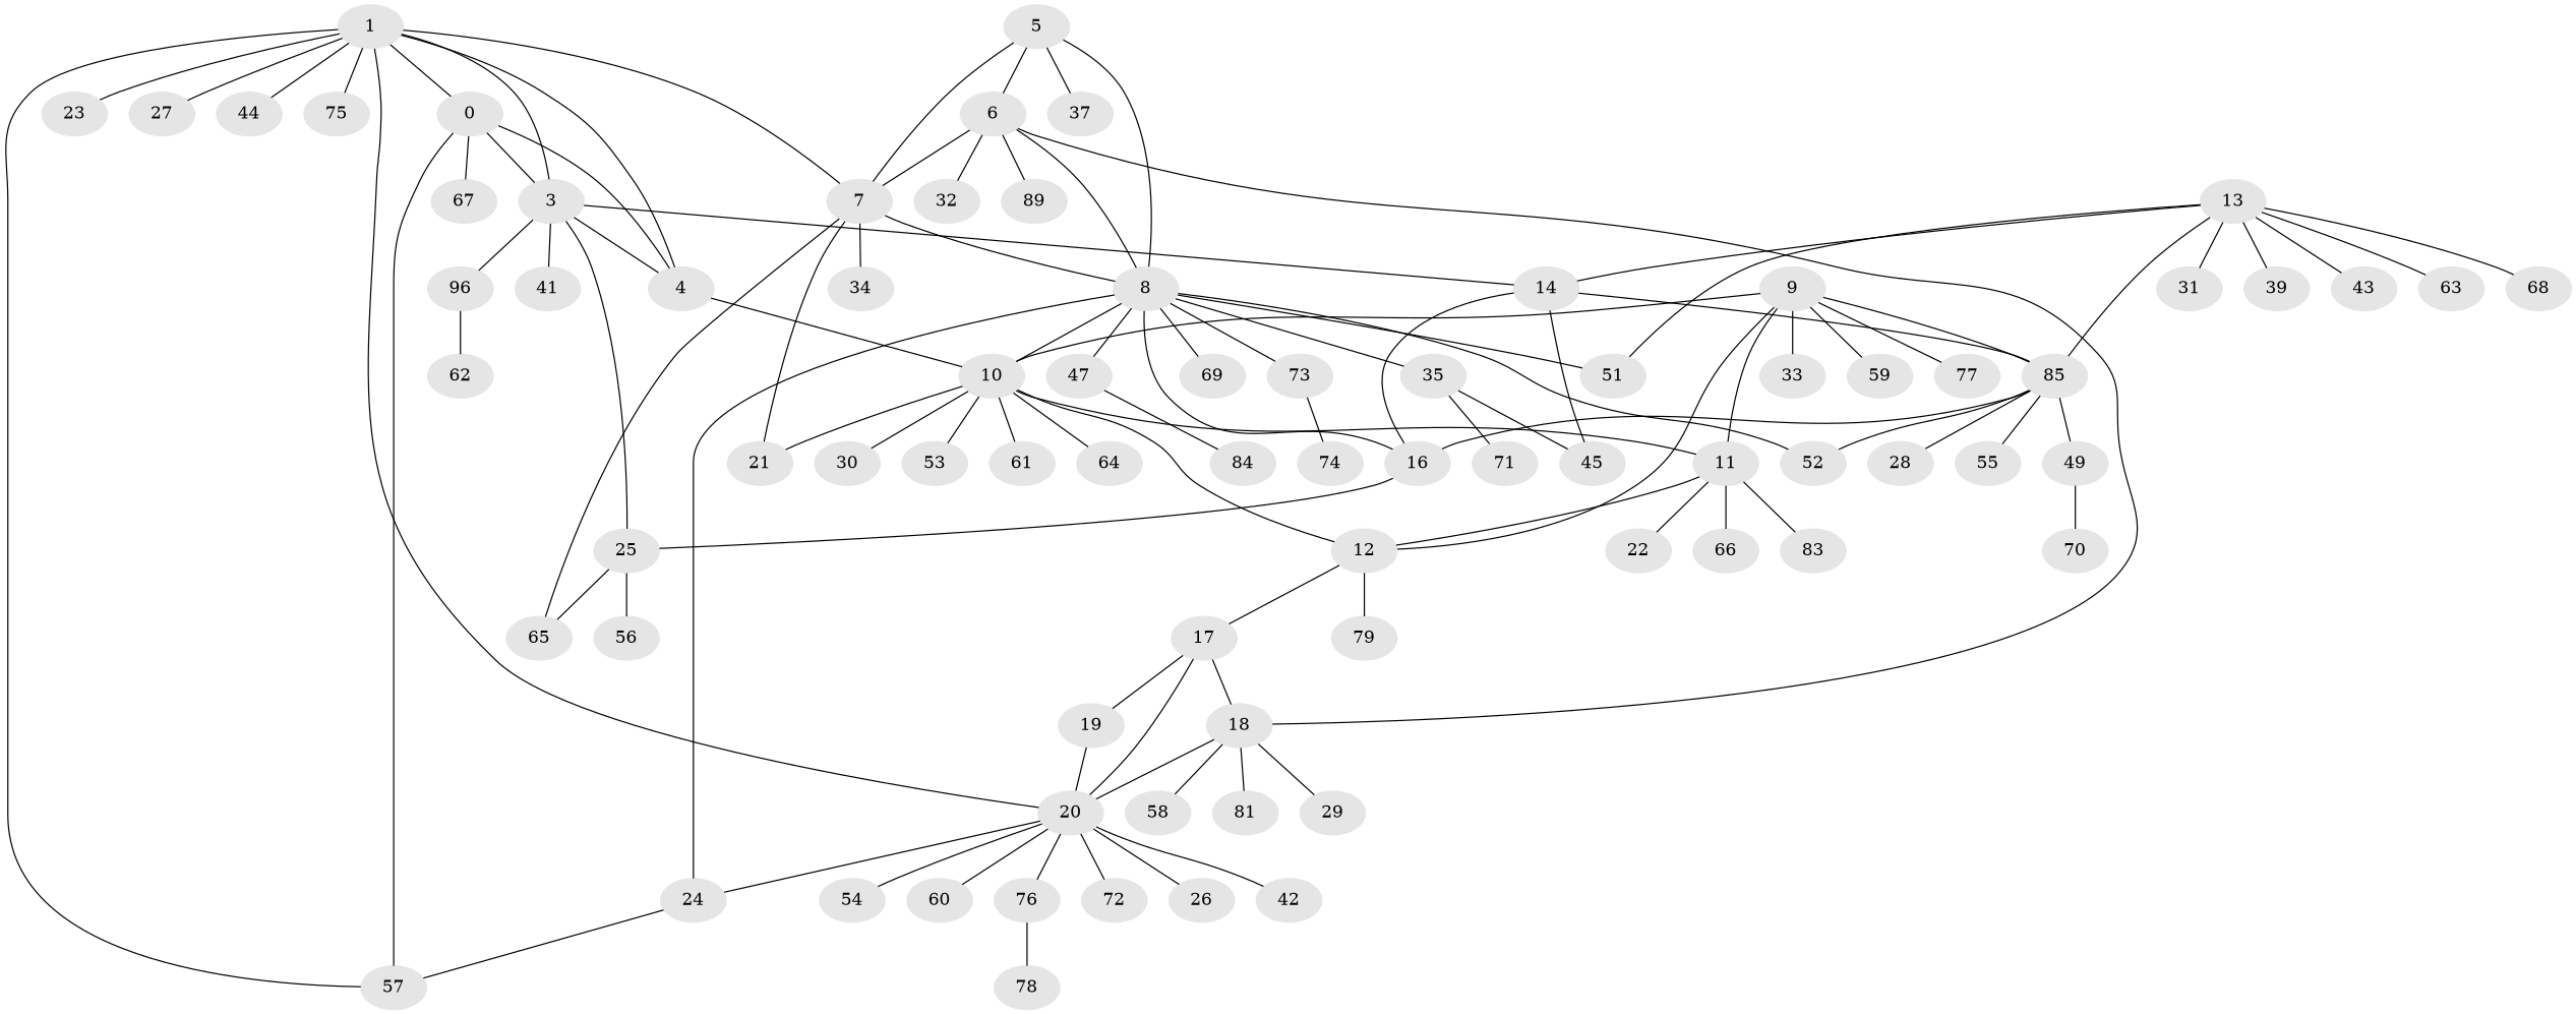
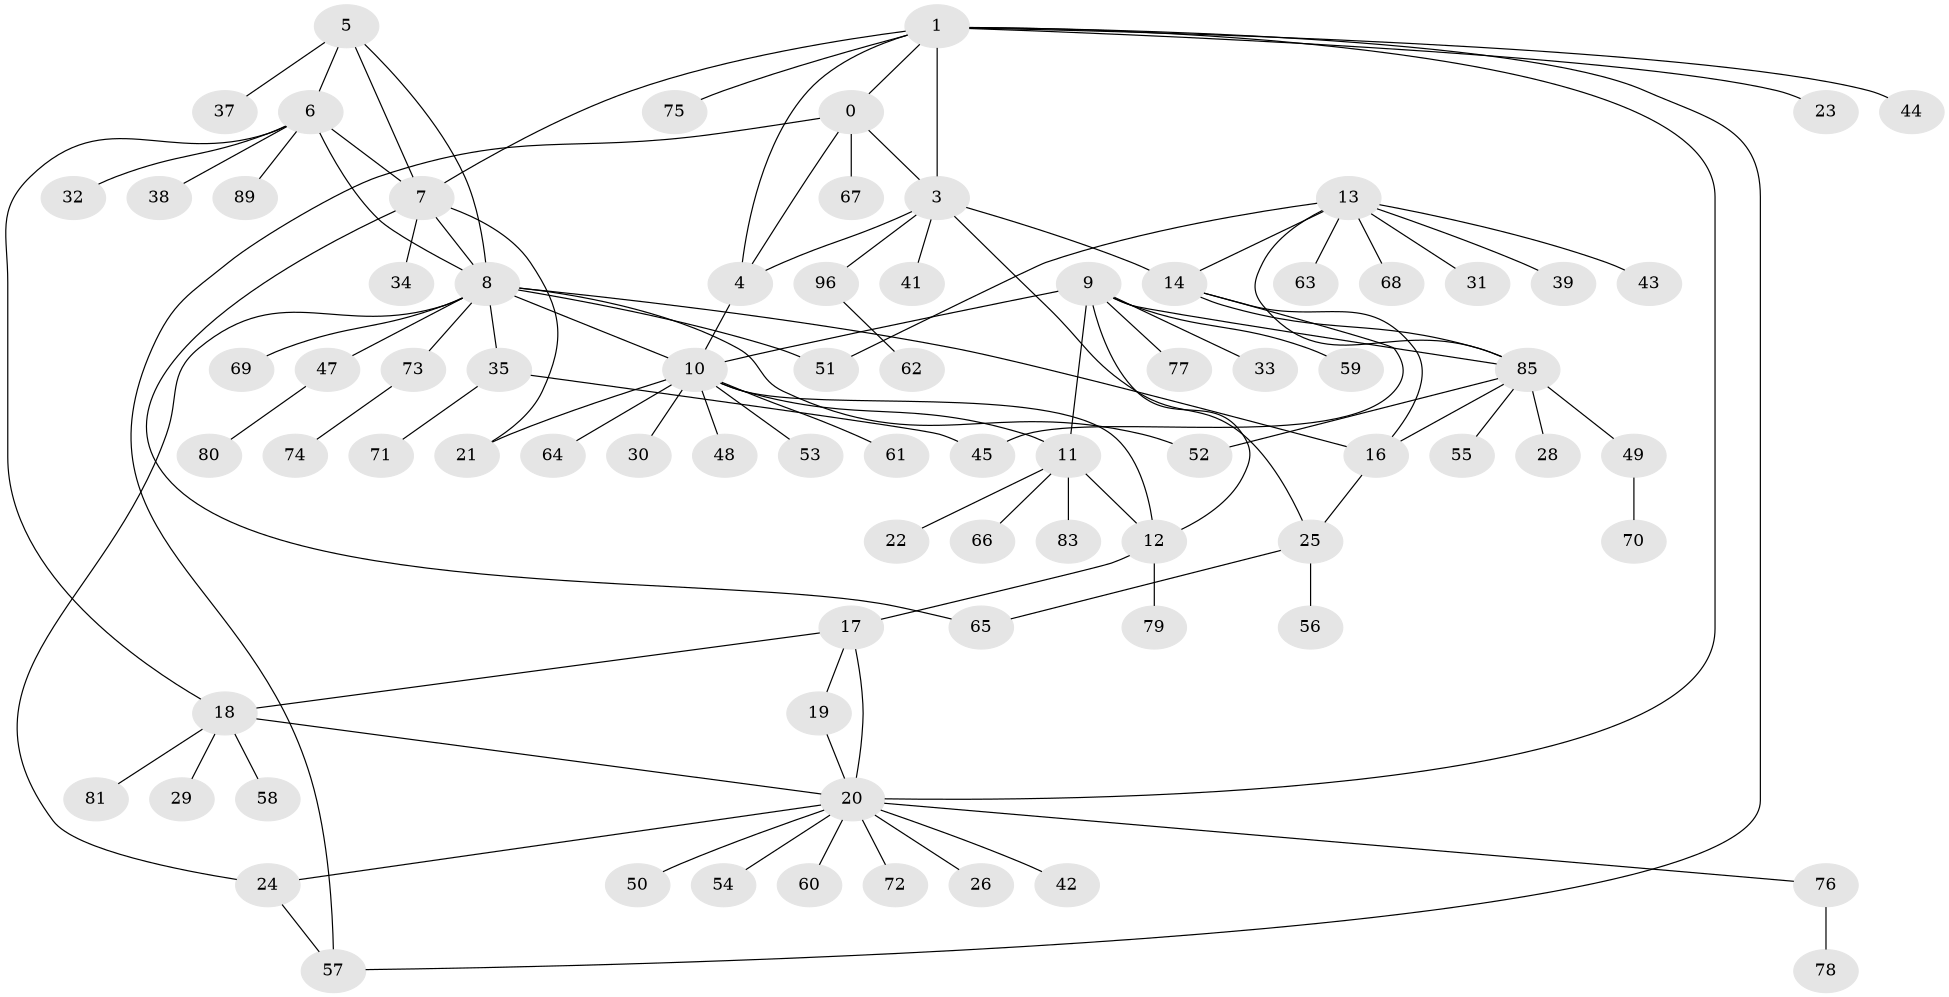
  graph {
    fontname="DejaVu Serif"
    node [color=gray90 fontname="DejaVu Serif" style=filled]
    edge [fontname="DejaVu Serif"]
    n1 [label=0]
    1
    3
    4
    7
    20
    23
-   27
    44
    75
    57
    67
    14
    25
    n15 [label=96]
    41
    10
    8
    21
    34
    65
    72
    24
    26
    42
+   50
    54
    60
    76
    16
    n31 [label=85]
    45
    56
    62
    11
    12
    30
+   48
    53
    61
    64
    5
    6
    37
    18
    32
+   38
    n48 [label=89]
    35
    47
    51
    52
    69
    73
    29
    58
    81
    71
-   80 [label=84]
+   80
    74
    9
    33
    59
    77
    22
    66
    83
    17
    79
    28
    49
    55
    19
    13
    31
    39
    43
    63
    68
    70
    78
    n1 -- 3
    n1 -- 4
    n1 -- 57
    n1 -- 67
    1 -- n1
    1 -- 3
    1 -- 4
    1 -- 7
    1 -- 20
    1 -- 23
-   1 -- 27
    1 -- 44
    1 -- 75
    1 -- 57
    3 -- 4
    3 -- 14
    3 -- 25
    3 -- n15
    3 -- 41
    4 -- 10
    7 -- 8
    7 -- 21
    7 -- 34
    7 -- 65
    20 -- 72
    20 -- 24
    20 -- 26
    20 -- 42
+   20 -- 50
    20 -- 54
    20 -- 60
    20 -- 76
    14 -- 16
    14 -- n31
    14 -- 45
    25 -- 65
    25 -- 56
    n15 -- 62
    10 -- 21
    10 -- 11
    10 -- 12
    10 -- 30
+   10 -- 48
    10 -- 53
    10 -- 61
    10 -- 64
    8 -- 10
    8 -- 24
    8 -- 16
    8 -- 35
    8 -- 47
    8 -- 51
    8 -- 52
    8 -- 69
    8 -- 73
    24 -- 57
    76 -- 78
    16 -- 25
    n31 -- 16
    n31 -- 52
    n31 -- 28
    n31 -- 49
    n31 -- 55
    11 -- 12
    11 -- 22
    11 -- 66
    11 -- 83
    12 -- 17
    12 -- 79
    5 -- 7
    5 -- 8
    5 -- 6
    5 -- 37
    6 -- 7
    6 -- 8
    6 -- 18
    6 -- 32
+   6 -- 38
    6 -- n48
    18 -- 20
    18 -- 29
    18 -- 58
    18 -- 81
    35 -- 45
    35 -- 71
    47 -- 80
    73 -- 74
    9 -- 10
    9 -- n31
    9 -- 11
    9 -- 12
    9 -- 33
    9 -- 59
    9 -- 77
    17 -- 20
    17 -- 18
    17 -- 19
    49 -- 70
    19 -- 20
    13 -- 14
    13 -- n31
    13 -- 51
    13 -- 31
    13 -- 39
    13 -- 43
    13 -- 63
    13 -- 68
  }
